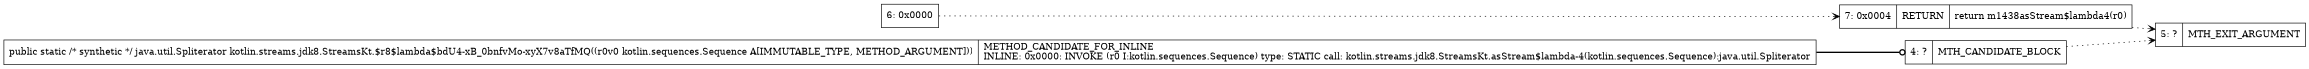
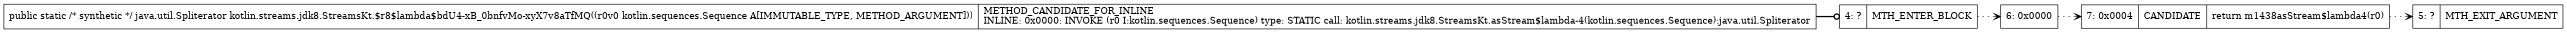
  digraph {
    rankdir=LR
    node [shape=record]
    edge [arrowhead=vee style=dotted]
-   n1 [label="{4\:\ ?|MTH_CANDIDATE_BLOCK\l}"]
+   n1 [label="{4\:\ ?|MTH_ENTER_BLOCK\l}"]
    n2 [label="{6\:\ 0x0000}"]
-   n3 [label="{7\:\ 0x0004|RETURN\l|return m1438asStream$lambda4(r0)\l}"]
+   n3 [label="{7\:\ 0x0004|CANDIDATE\l|return m1438asStream$lambda4(r0)\l}"]
    n4 [label="{5\:\ ?|MTH_EXIT_ARGUMENT\l}"]
    n5 [label="{public static \/* synthetic *\/ java.util.Spliterator kotlin.streams.jdk8.StreamsKt.$r8$lambda$bdU4\-xB_0bnfvMo\-xyX7v8aTfMQ((r0v0 kotlin.sequences.Sequence A[IMMUTABLE_TYPE, METHOD_ARGUMENT]))  | METHOD_CANDIDATE_FOR_INLINE\lINLINE: 0x0000: INVOKE  (r0 I:kotlin.sequences.Sequence) type: STATIC call: kotlin.streams.jdk8.StreamsKt.asStream$lambda\-4(kotlin.sequences.Sequence):java.util.Spliterator\l}"]
-   n1 -> n4
+   n1 -> n2
    n2 -> n3
    n3 -> n4
    n5 -> n1 [arrowhead=odot style=bold]
  }
